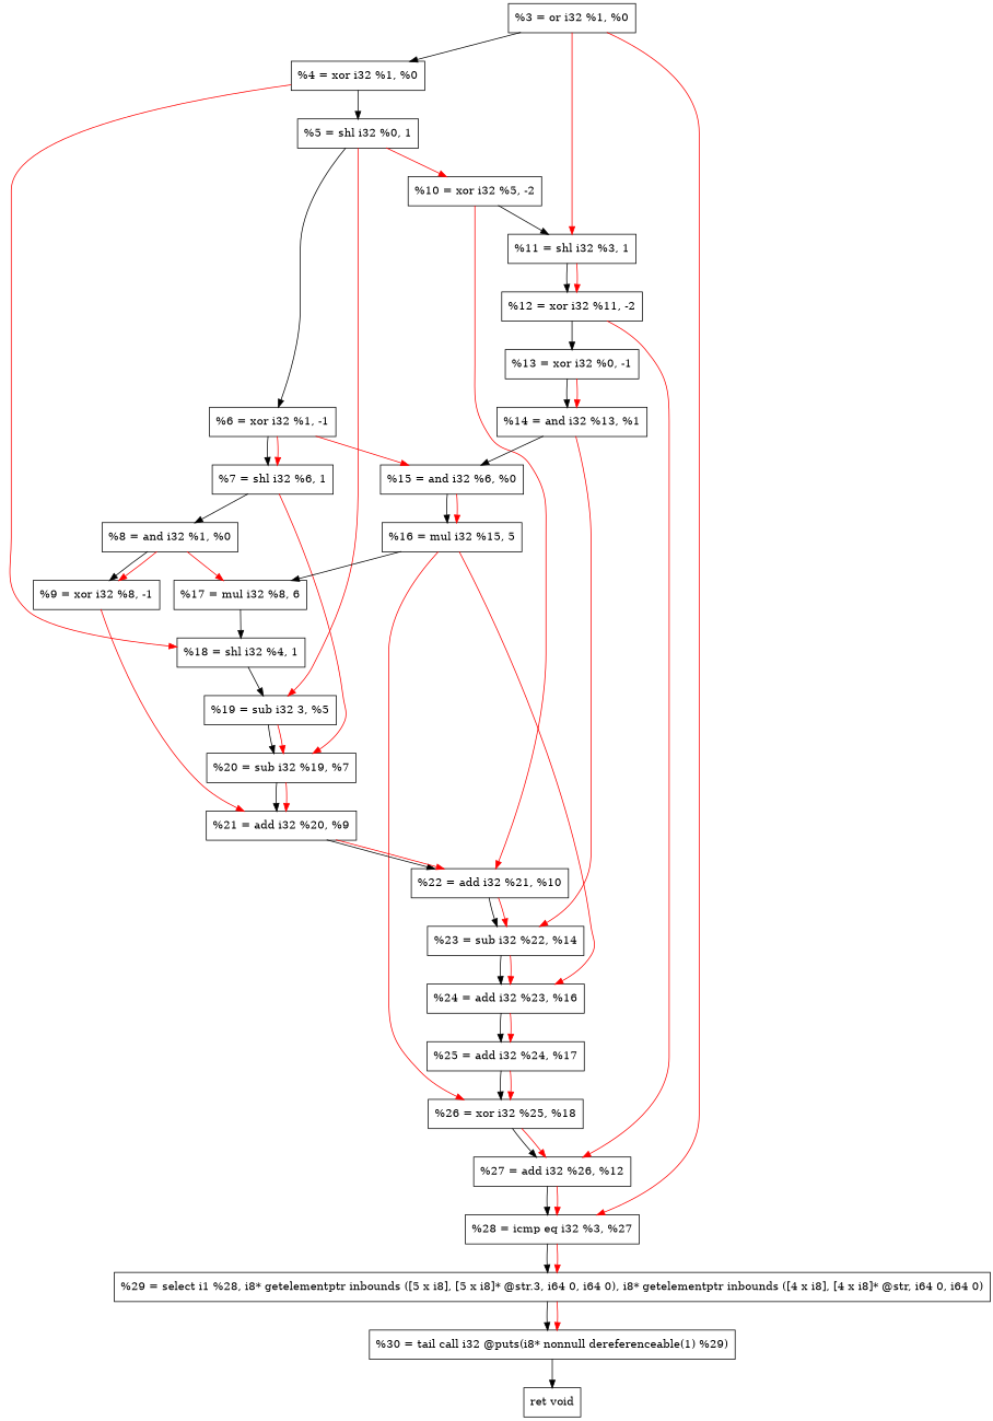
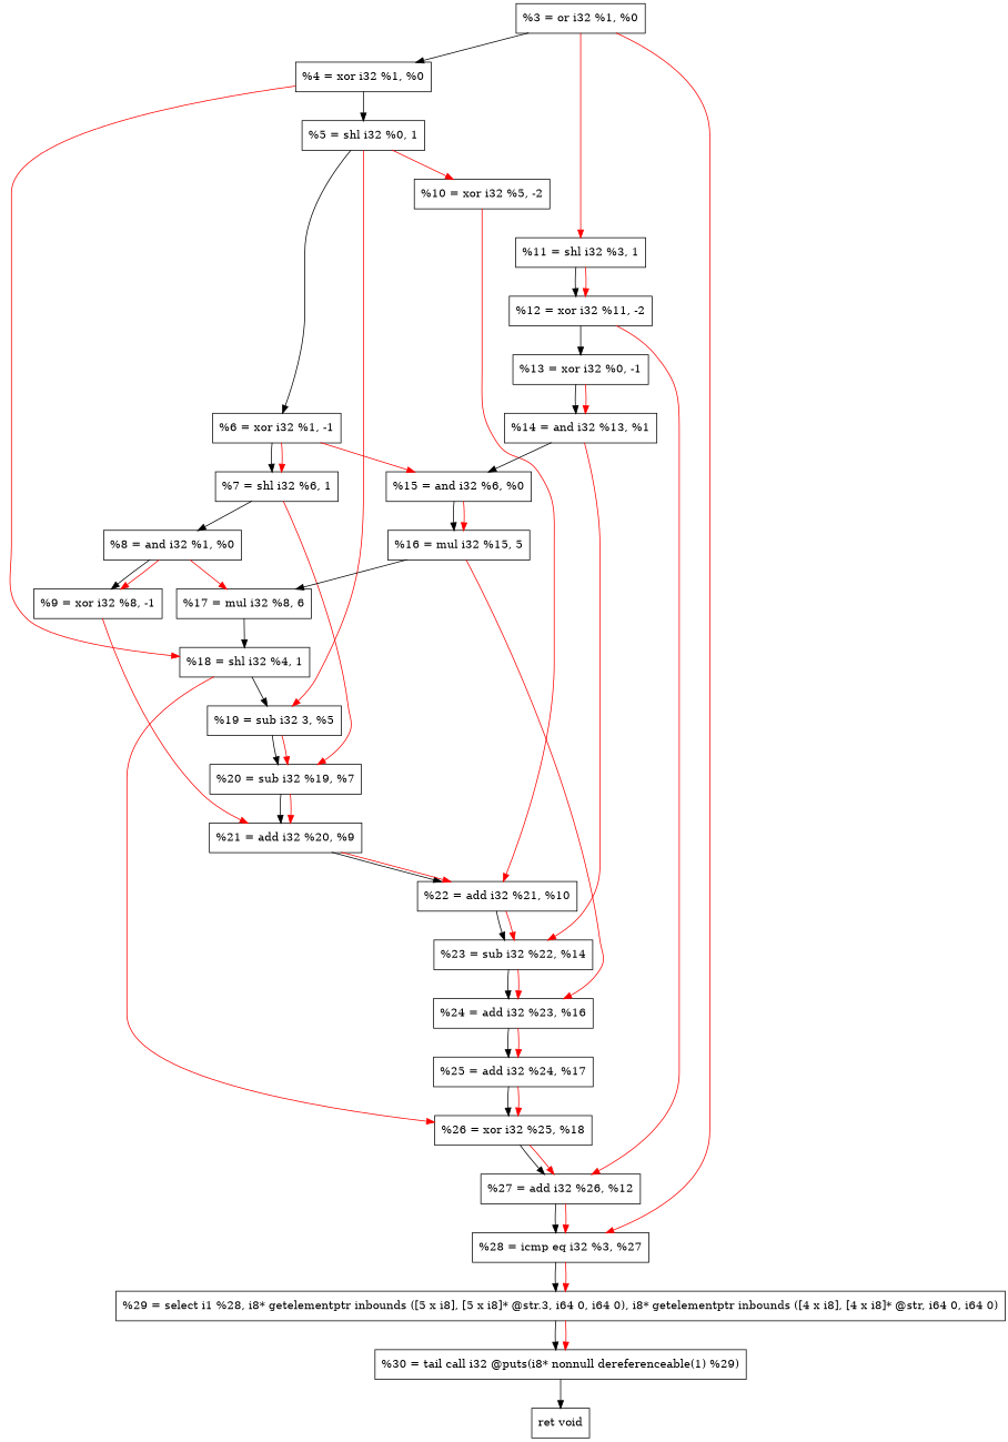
  digraph {
    node [shape=record]
    edge [color=red]
    n1 [label="  %3 = or i32 %1, %0"]
    n2 [label="  %4 = xor i32 %1, %0"]
    n3 [label="  %11 = shl i32 %3, 1"]
    n4 [label="  %28 = icmp eq i32 %3, %27"]
    n5 [label="  %5 = shl i32 %0, 1"]
    n6 [label="  %18 = shl i32 %4, 1"]
    n7 [label="  %12 = xor i32 %11, -2"]
    n8 [label="  %29 = select i1 %28, i8* getelementptr inbounds ([5 x i8], [5 x i8]* @str.3, i64 0, i64 0), i8* getelementptr inbounds ([4 x i8], [4 x i8]* @str, i64 0, i64 0)"]
    n9 [label="  %6 = xor i32 %1, -1"]
    n10 [label="  %10 = xor i32 %5, -2"]
    n11 [label="  %19 = sub i32 3, %5"]
    n12 [label="%26 = xor i32 %25, %18"]
    n13 [label="  %7 = shl i32 %6, 1"]
    n14 [label="  %15 = and i32 %6, %0"]
    n15 [label="  %22 = add i32 %21, %10"]
    n16 [label="  %20 = sub i32 %19, %7"]
    n17 [label="  %8 = and i32 %1, %0"]
    n18 [label="  %16 = mul i32 %15, 5"]
    n19 [label="  %9 = xor i32 %8, -1"]
    n20 [label="  %17 = mul i32 %8, 6"]
    n21 [label="  %21 = add i32 %20, %9"]
    n22 [label="  %23 = sub i32 %22, %14"]
    n23 [label="  %13 = xor i32 %0, -1"]
    n24 [label="  %27 = add i32 %26, %12"]
    n25 [label="  %14 = and i32 %13, %1"]
    n26 [label="  %24 = add i32 %23, %16"]
    n27 [label="  %25 = add i32 %24, %17"]
    n28 [label="  %30 = tail call i32 @puts(i8* nonnull dereferenceable(1) %29)"]
    n29 [label="  ret void"]
    n1 -> n2 [color=""]
    n1 -> n3
    n1 -> n4
    n2 -> n5 [color=""]
    n2 -> n6
    n3 -> n7 [color=""]
    n3 -> n7
    n4 -> n8 [color=""]
    n4 -> n8
    n5 -> n9 [color=""]
    n5 -> n10
    n5 -> n11
    n6 -> n11 [color=""]
-   n18 -> n12
+   n6 -> n12
    n7 -> n23 [color=""]
    n7 -> n24
    n8 -> n28 [color=""]
    n8 -> n28
    n9 -> n13 [color=""]
    n9 -> n13
    n9 -> n14
-   n10 -> n3 [color=""]
    n10 -> n15
    n11 -> n16 [color=""]
    n11 -> n16
    n12 -> n24 [color=""]
    n12 -> n24
    n13 -> n16
    n13 -> n17 [color=""]
    n14 -> n18 [color=""]
    n14 -> n18
    n15 -> n22 [color=""]
    n15 -> n22
    n16 -> n21 [color=""]
    n16 -> n21
    n17 -> n19 [color=""]
    n17 -> n19
    n17 -> n20
    n18 -> n20 [color=""]
    n18 -> n26
    n19 -> n21
    n20 -> n6 [color=""]
    n21 -> n15 [color=""]
    n21 -> n15
    n22 -> n26 [color=""]
    n22 -> n26
    n23 -> n25 [color=""]
    n23 -> n25
    n24 -> n4 [color=""]
    n24 -> n4
    n25 -> n14 [color=""]
    n25 -> n22
    n26 -> n27 [color=""]
    n26 -> n27
    n27 -> n12 [color=""]
    n27 -> n12
    n28 -> n29 [color=""]
  }
